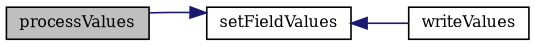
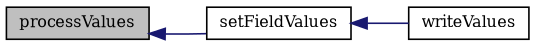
  digraph {
    fontname="DejaVu Serif"
    rankdir=LR
    node [color=black fontname="DejaVu Serif" fontsize=10 shape=record]
    edge [color=midnightblue dir=back fontname="DejaVu Serif" fontsize=10 labelfontname=Helvetica labelfontsize=10 style=solid]
    n1 [fillcolor=grey75 fontcolor=black height=0.2 label=processValues style=filled width=0.4]
    n2 [height=0.2 label=setFieldValues width=0.4]
    n3 [height=0.2 label=writeValues width=0.4]
-   n2 -> n1
+   n1 -> n2
    n2 -> n3
  }
